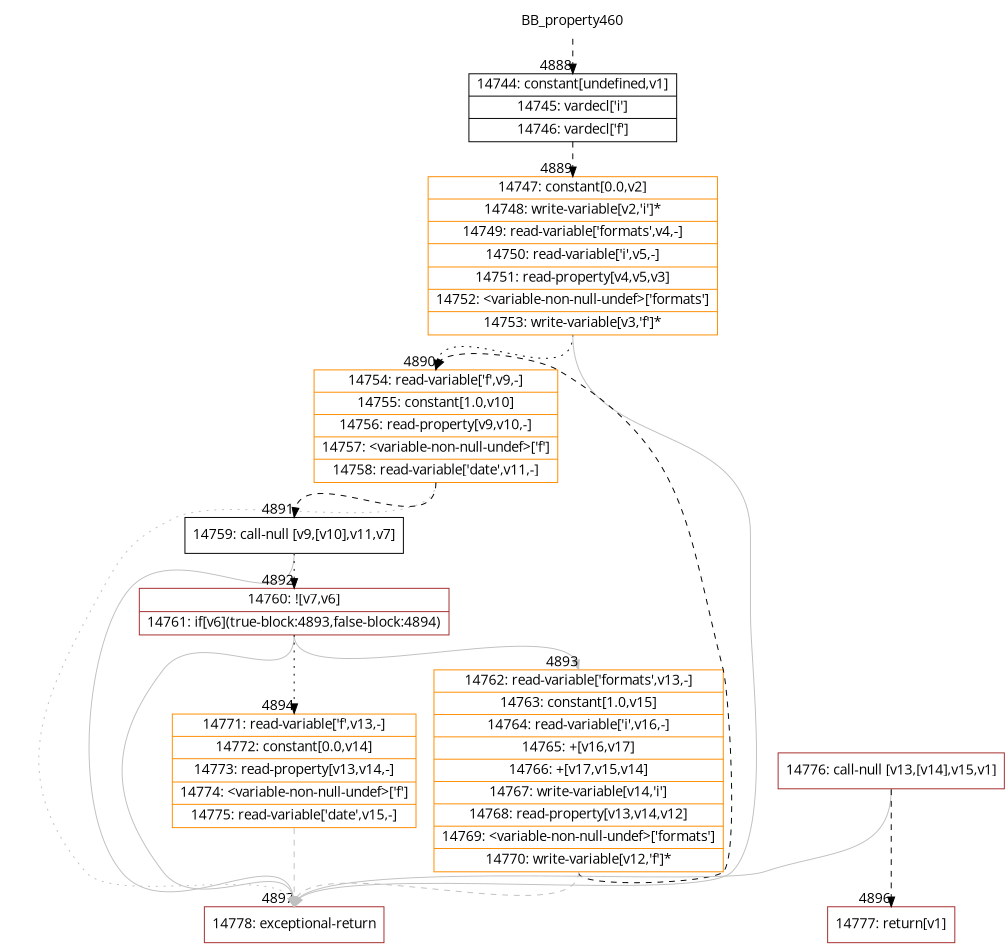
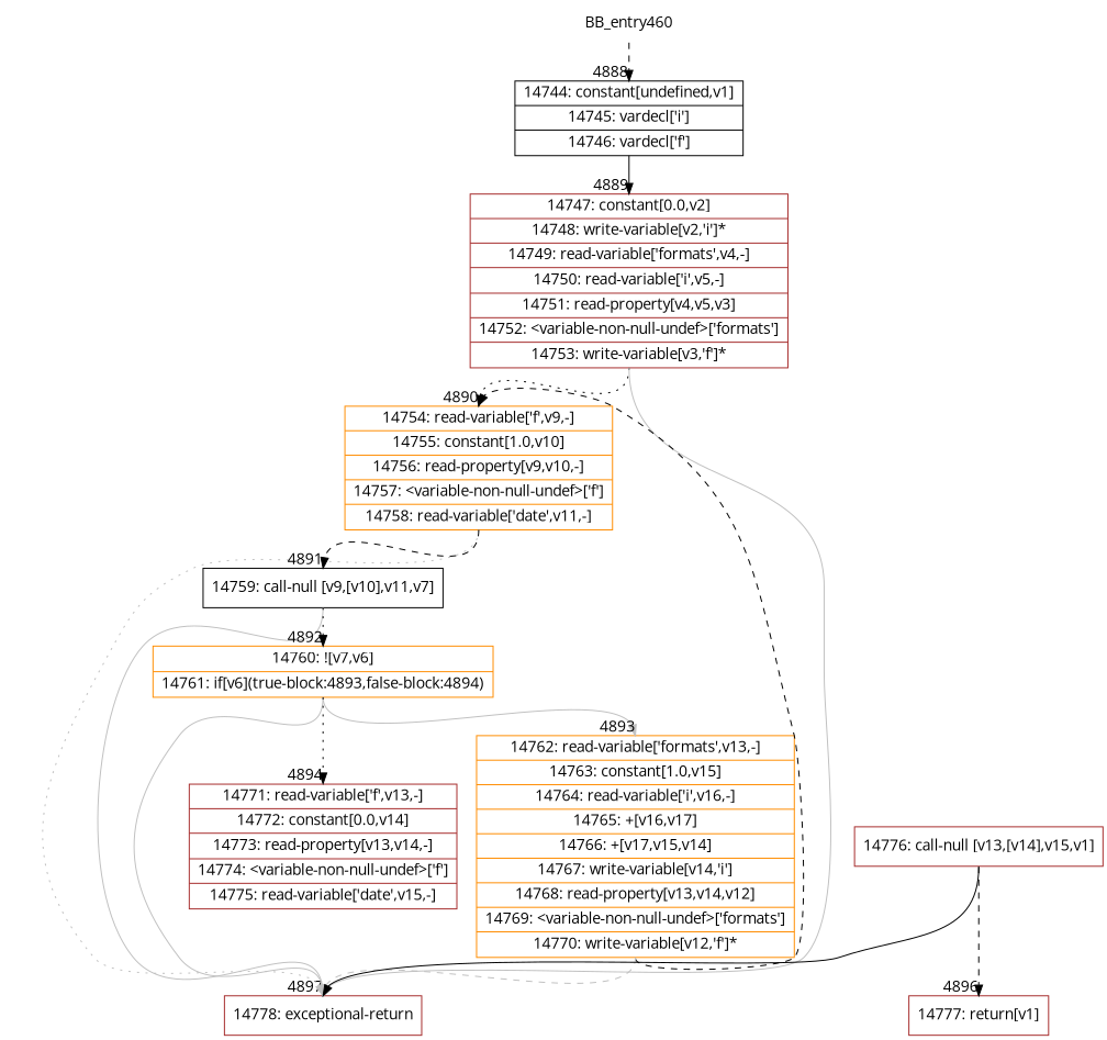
  digraph {
    fontname="Open Sans"
    rankdir=TD
    node [color=darkorange fontname="Open Sans" shape=record]
    edge [fontname="Open Sans" headport=n style=dashed tailport=s]
-   BB_entry460 [color=black shape=none label=BB_property460]
+   BB_entry460 [color=black shape=none]
    n2 [color=black label="{14744: constant[undefined,v1]|14745: vardecl['i']|14746: vardecl['f']}"]
-   n3 [label="{14747: constant[0.0,v2]|14748: write-variable[v2,'i']*|14749: read-variable['formats',v4,-]|14750: read-variable['i',v5,-]|14751: read-property[v4,v5,v3]|14752: \<variable-non-null-undef\>['formats']|14753: write-variable[v3,'f']*}"]
+   n3 [color=brown label="{14747: constant[0.0,v2]|14748: write-variable[v2,'i']*|14749: read-variable['formats',v4,-]|14750: read-variable['i',v5,-]|14751: read-property[v4,v5,v3]|14752: \<variable-non-null-undef\>['formats']|14753: write-variable[v3,'f']*}"]
    n4 [label="{14754: read-variable['f',v9,-]|14755: constant[1.0,v10]|14756: read-property[v9,v10,-]|14757: \<variable-non-null-undef\>['f']|14758: read-variable['date',v11,-]}"]
    n5 [color=brown label="{14778: exceptional-return}"]
    n6 [color=black label="{14759: call-null [v9,[v10],v11,v7]}"]
-   n7 [color=brown label="{14760: ![v7,v6]|14761: if[v6](true-block:4893,false-block:4894)}"]
+   n7 [label="{14760: ![v7,v6]|14761: if[v6](true-block:4893,false-block:4894)}"]
    n8 [label="{14762: read-variable['formats',v13,-]|14763: constant[1.0,v15]|14764: read-variable['i',v16,-]|14765: +[v16,v17]|14766: +[v17,v15,v14]|14767: write-variable[v14,'i']|14768: read-property[v13,v14,v12]|14769: \<variable-non-null-undef\>['formats']|14770: write-variable[v12,'f']*}"]
-   n9 [label="{14771: read-variable['f',v13,-]|14772: constant[0.0,v14]|14773: read-property[v13,v14,-]|14774: \<variable-non-null-undef\>['f']|14775: read-variable['date',v15,-]}"]
+   n9 [color=brown label="{14771: read-variable['f',v13,-]|14772: constant[0.0,v14]|14773: read-property[v13,v14,-]|14774: \<variable-non-null-undef\>['f']|14775: read-variable['date',v15,-]}"]
    n10 [color=brown label="{14776: call-null [v13,[v14],v15,v1]}"]
    n11 [color=brown label="{14777: return[v1]}"]
    BB_entry460 -> n2 [headlabel="    4888"]
-   n2 -> n3 [headlabel="      4889"]
+   n2 -> n3 [headlabel="      4889" style=solid]
    n3 -> n4 [headlabel="      4890" style=dotted]
    n3 -> n5 [color=gray headlabel="      4897" style=solid]
    n4 -> n5 [color=gray style=dotted]
    n4 -> n6 [headlabel="      4891"]
    n6 -> n5 [color=gray style=solid]
    n6 -> n7 [headlabel="      4892" style=dotted]
    n7 -> n5 [color=gray style=solid]
    n7 -> n8 [color=gray headlabel="      4893" style=solid]
    n7 -> n9 [headlabel="      4894" style=dotted]
    n8 -> n4
    n8 -> n5 [color=gray]
-   n9 -> n5 [color=gray]
-   n10 -> n5 [color=gray style=solid]
+   n10 -> n5 [color=black style=solid]
    n10 -> n11 [headlabel="      4896"]
  }
